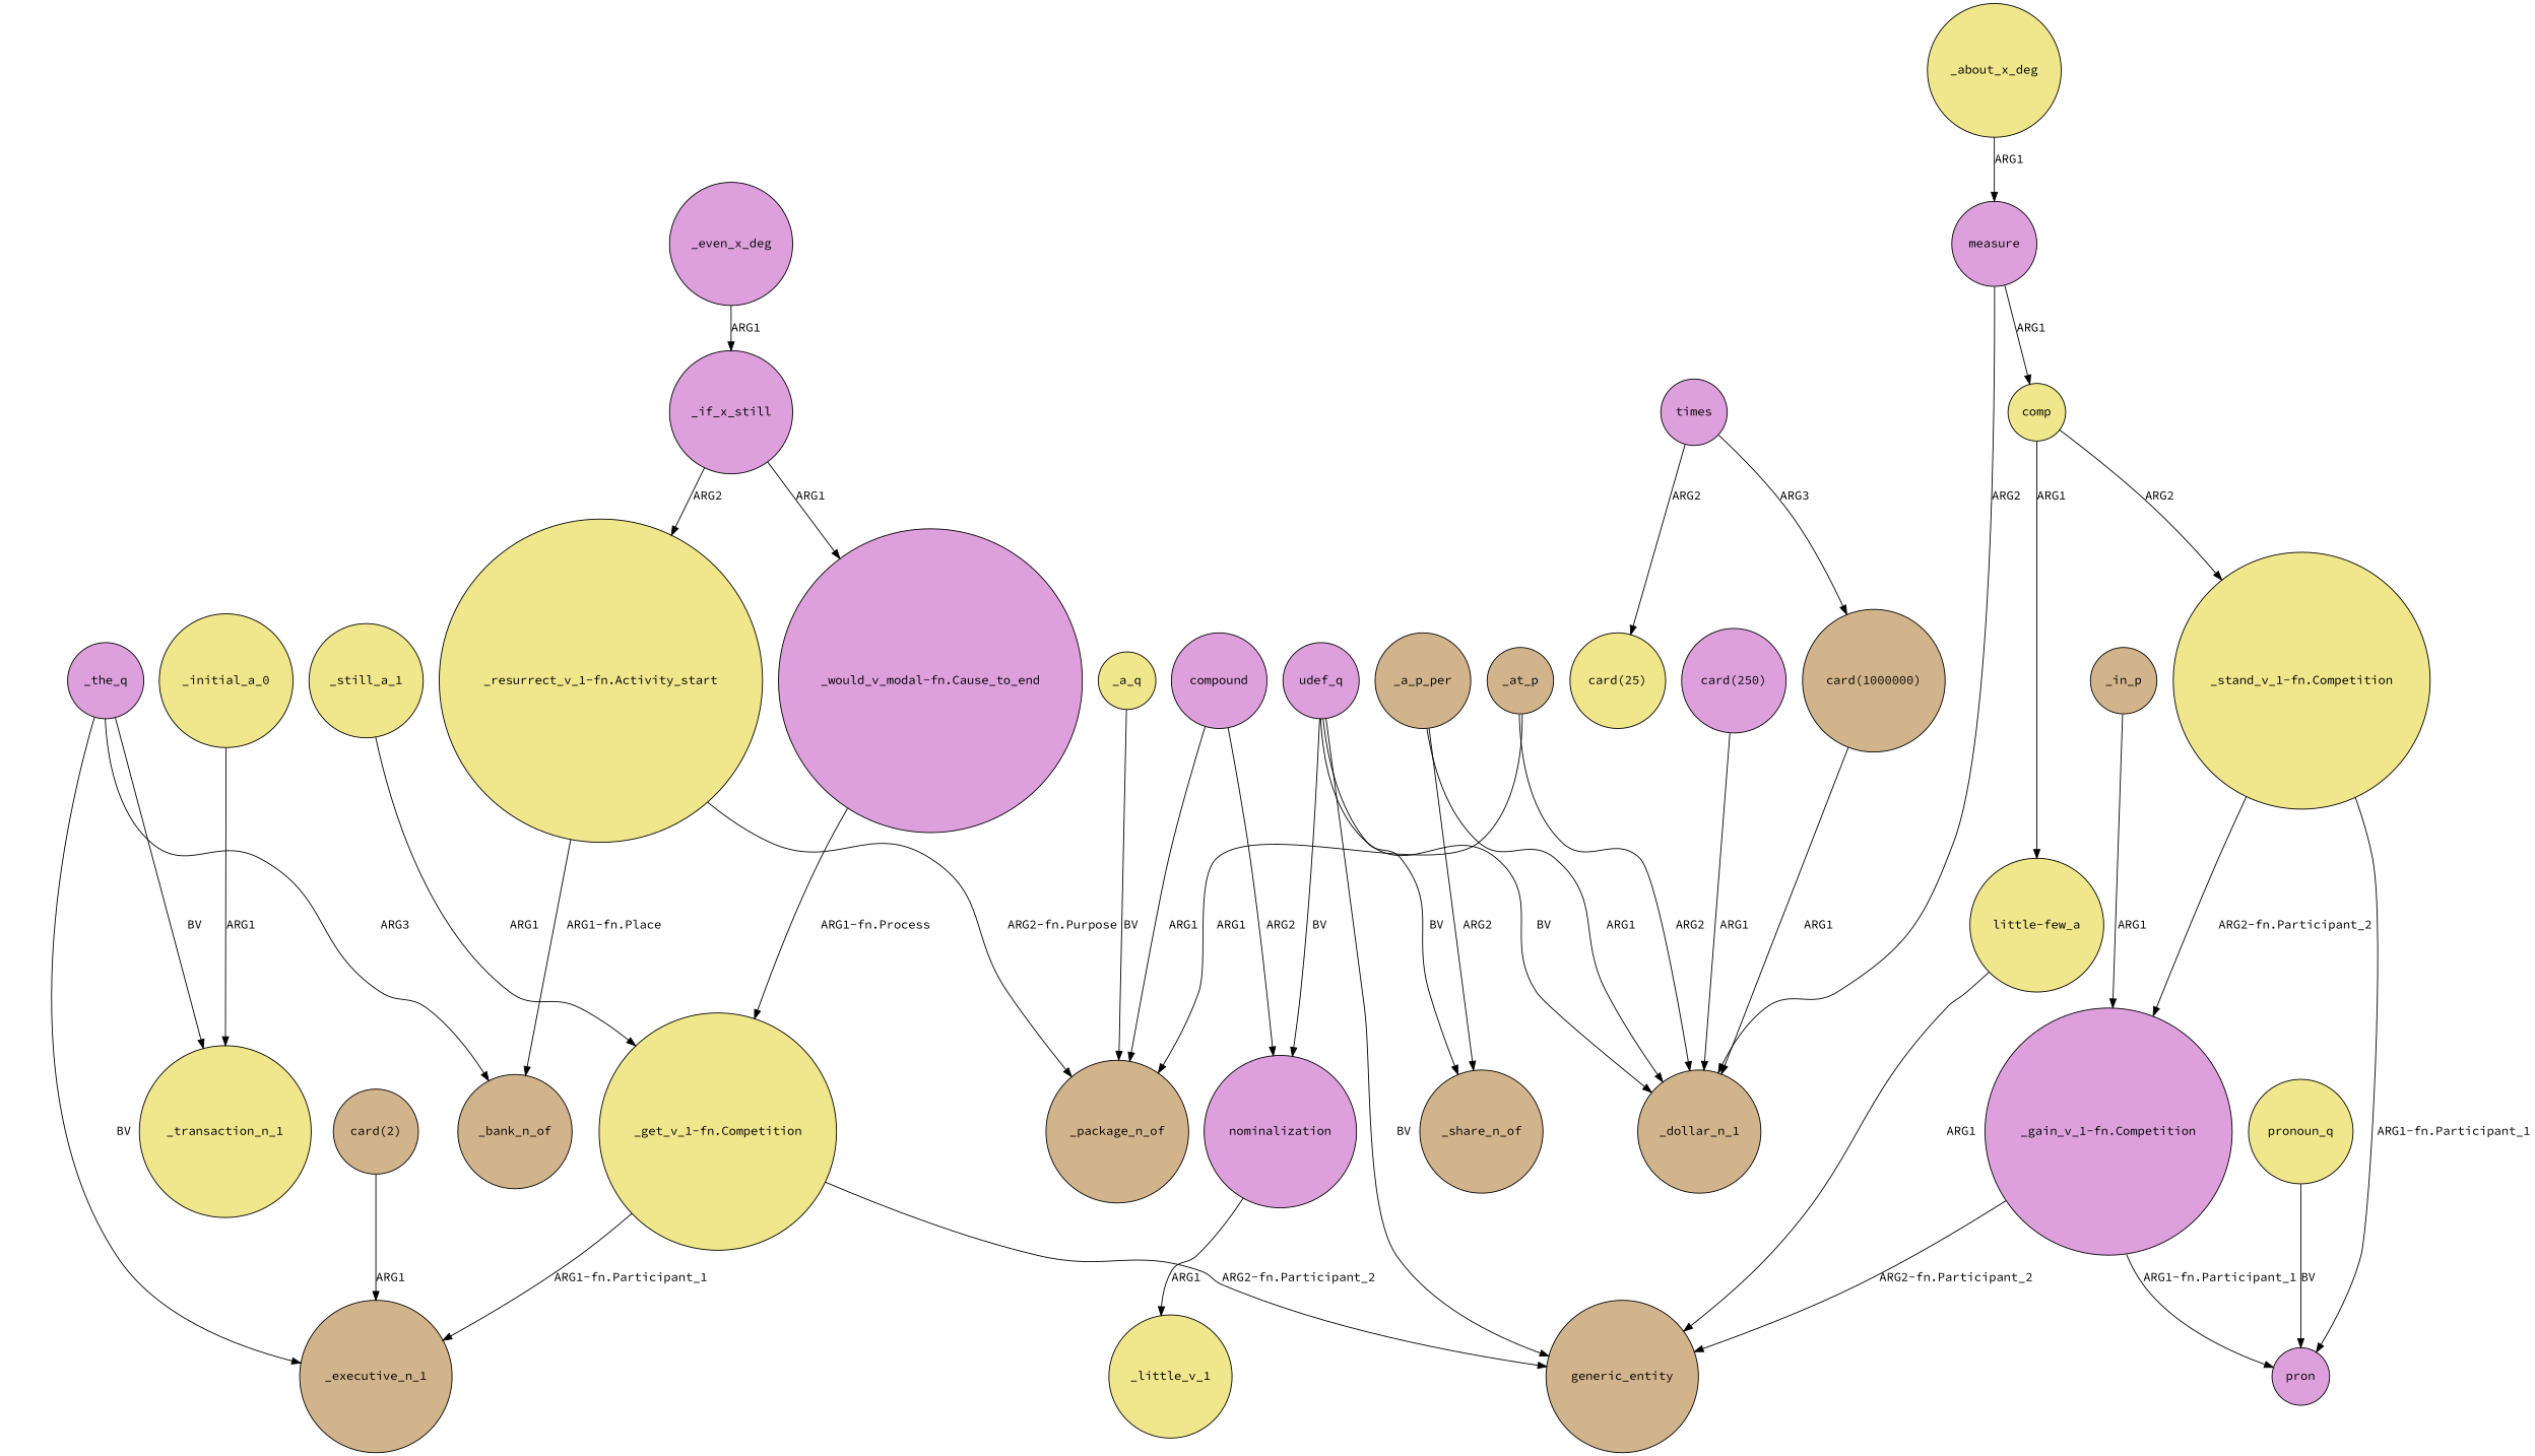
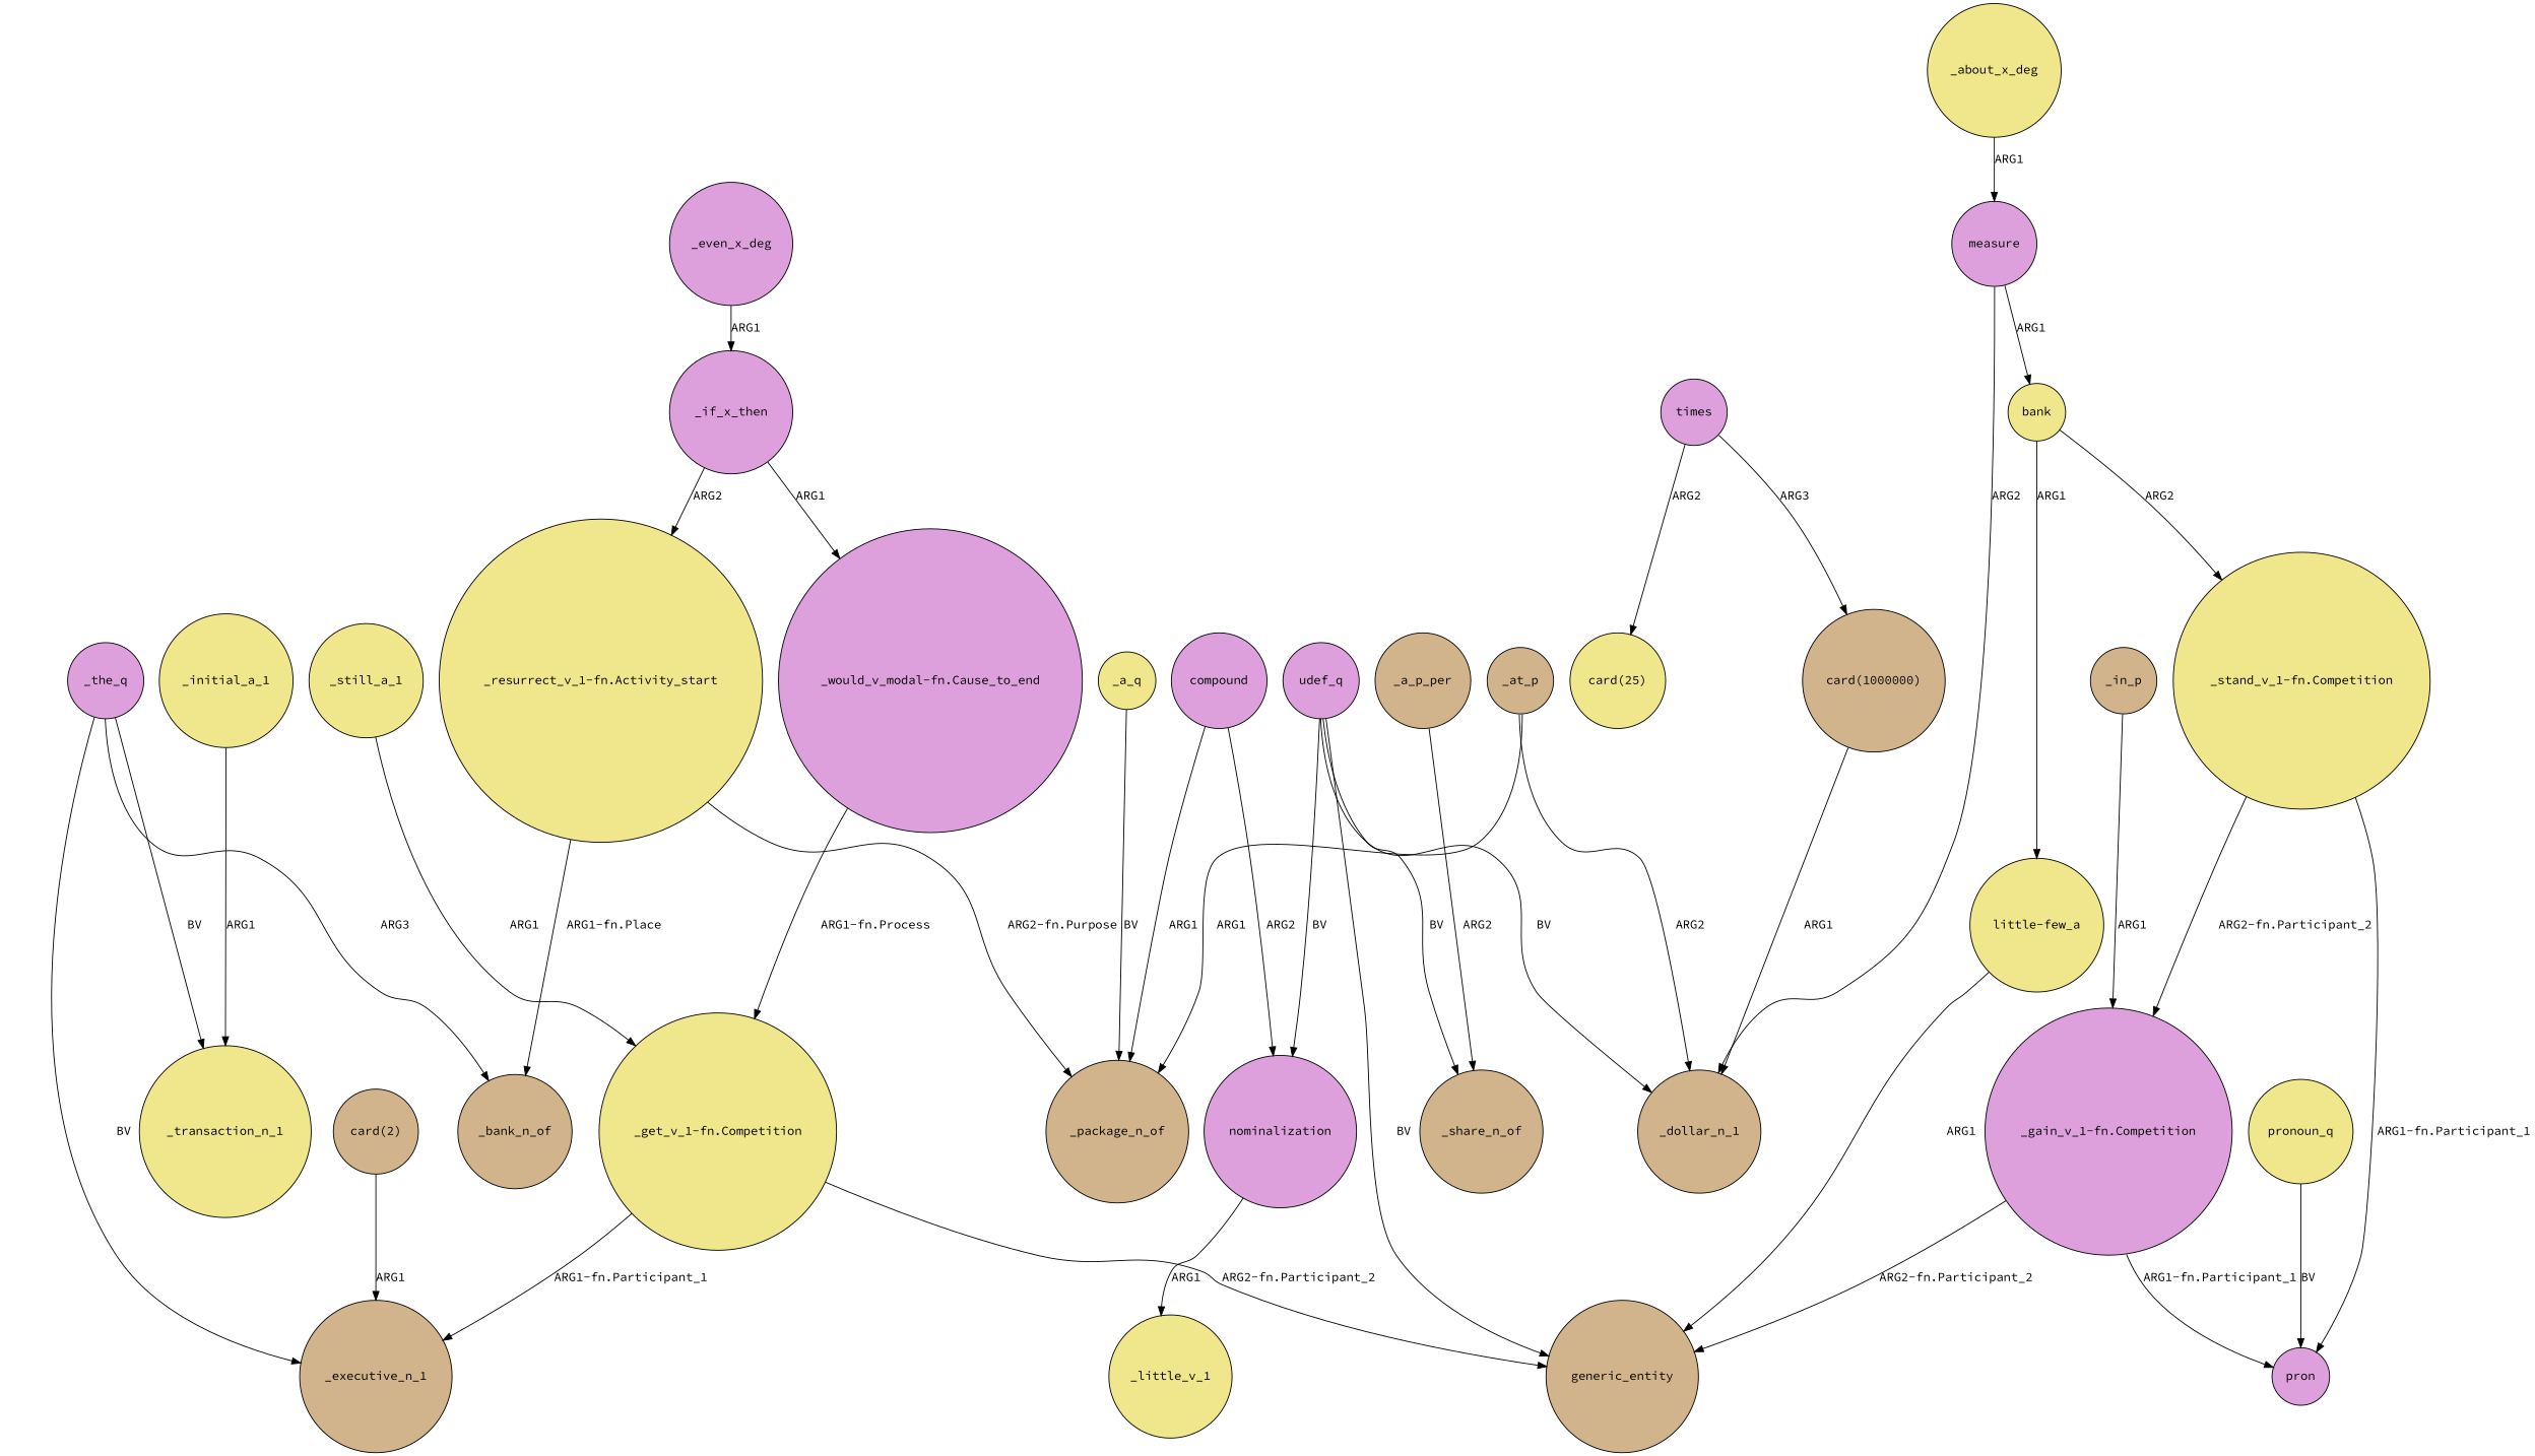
  digraph {
    fontname="Source Code Pro"
    node [fillcolor=khaki fontname="Source Code Pro" shape=circle style=filled]
    edge [fontname="Source Code Pro"]
-   comp
+   comp [label=bank]
    "_stand_v_1-fn.Competition"
    "little-few_a"
    pron [fillcolor=plum]
    "_gain_v_1-fn.Competition" [fillcolor=plum]
    generic_entity [fillcolor=tan]
    _the_q [fillcolor=plum]
    _bank_n_of [fillcolor=tan]
    _executive_n_1 [fillcolor=tan]
    _transaction_n_1
    nominalization [fillcolor=plum]
    n12 [label=_little_v_1]
    times [fillcolor=plum]
    "card(25)"
    "card(1000000)" [fillcolor=tan]
    _dollar_n_1 [fillcolor=tan]
    udef_q [fillcolor=plum]
    _share_n_of [fillcolor=tan]
    "_would_v_modal-fn.Cause_to_end" [fillcolor=plum]
    "_get_v_1-fn.Competition"
    _even_x_deg [fillcolor=plum]
-   _if_x_then [fillcolor=plum label=_if_x_still]
+   _if_x_then [fillcolor=plum]
    "_resurrect_v_1-fn.Activity_start"
    _package_n_of [fillcolor=tan]
    "card(2)" [fillcolor=tan]
    compound [fillcolor=plum]
    pronoun_q
    _a_q
    _at_p [fillcolor=tan]
    measure [fillcolor=plum]
    _about_x_deg
    _a_p_per [fillcolor=tan]
    _still_a_1
-   _initial_a_1 [label=_initial_a_0]
+   _initial_a_1
    _in_p [fillcolor=tan]
-   "card(250)" [fillcolor=plum]
    comp -> "_stand_v_1-fn.Competition" [label=ARG2]
    comp -> "little-few_a" [label=ARG1]
    "_stand_v_1-fn.Competition" -> pron [label="ARG1-fn.Participant_1"]
    "_stand_v_1-fn.Competition" -> "_gain_v_1-fn.Competition" [label="ARG2-fn.Participant_2"]
    "little-few_a" -> generic_entity [label=ARG1]
    "_gain_v_1-fn.Competition" -> pron [label="ARG1-fn.Participant_1"]
    "_gain_v_1-fn.Competition" -> generic_entity [label="ARG2-fn.Participant_2"]
    _the_q -> _bank_n_of [label=ARG3]
    _the_q -> _executive_n_1 [label=BV]
    _the_q -> _transaction_n_1 [label=BV]
    nominalization -> n12 [label=ARG1]
    times -> "card(25)" [label=ARG2]
    times -> "card(1000000)" [label=ARG3]
    "card(1000000)" -> _dollar_n_1 [label=ARG1]
    udef_q -> generic_entity [label=BV]
    udef_q -> nominalization [label=BV]
    udef_q -> _dollar_n_1 [label=BV]
    udef_q -> _share_n_of [label=BV]
    "_would_v_modal-fn.Cause_to_end" -> "_get_v_1-fn.Competition" [label="ARG1-fn.Process"]
    "_get_v_1-fn.Competition" -> generic_entity [label="ARG2-fn.Participant_2"]
    "_get_v_1-fn.Competition" -> _executive_n_1 [label="ARG1-fn.Participant_1"]
    _even_x_deg -> _if_x_then [label=ARG1]
    _if_x_then -> "_would_v_modal-fn.Cause_to_end" [label=ARG1]
    _if_x_then -> "_resurrect_v_1-fn.Activity_start" [label=ARG2]
    "_resurrect_v_1-fn.Activity_start" -> _bank_n_of [label="ARG1-fn.Place"]
    "_resurrect_v_1-fn.Activity_start" -> _package_n_of [label="ARG2-fn.Purpose"]
    "card(2)" -> _executive_n_1 [label=ARG1]
    compound -> nominalization [label=ARG2]
    compound -> _package_n_of [label=ARG1]
    pronoun_q -> pron [label=BV]
    _a_q -> _package_n_of [label=BV]
    _at_p -> _dollar_n_1 [label=ARG2]
    _at_p -> _package_n_of [label=ARG1]
    measure -> comp [label=ARG1]
    measure -> _dollar_n_1 [label=ARG2]
    _about_x_deg -> measure [label=ARG1]
-   _a_p_per -> _dollar_n_1 [label=ARG1]
    _a_p_per -> _share_n_of [label=ARG2]
    _still_a_1 -> "_get_v_1-fn.Competition" [label=ARG1]
    _initial_a_1 -> _transaction_n_1 [label=ARG1]
    _in_p -> "_gain_v_1-fn.Competition" [label=ARG1]
-   "card(250)" -> _dollar_n_1 [label=ARG1]
  }
